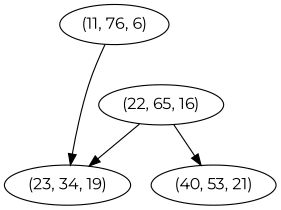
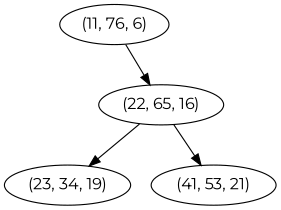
  digraph {
    fontname=Montserrat
    node [fontname=Montserrat]
    edge [fontname=Montserrat]
    "(11, 76, 6)"
    "(22, 65, 16)"
    n3 [label="(23, 34, 19)"]
-   "(41, 53, 21)" [label="(40, 53, 21)"]
-   "(11, 76, 6)" -> n3
+   "(41, 53, 21)"
+   "(11, 76, 6)" -> "(22, 65, 16)"
    "(22, 65, 16)" -> n3
    "(22, 65, 16)" -> "(41, 53, 21)"
  }
